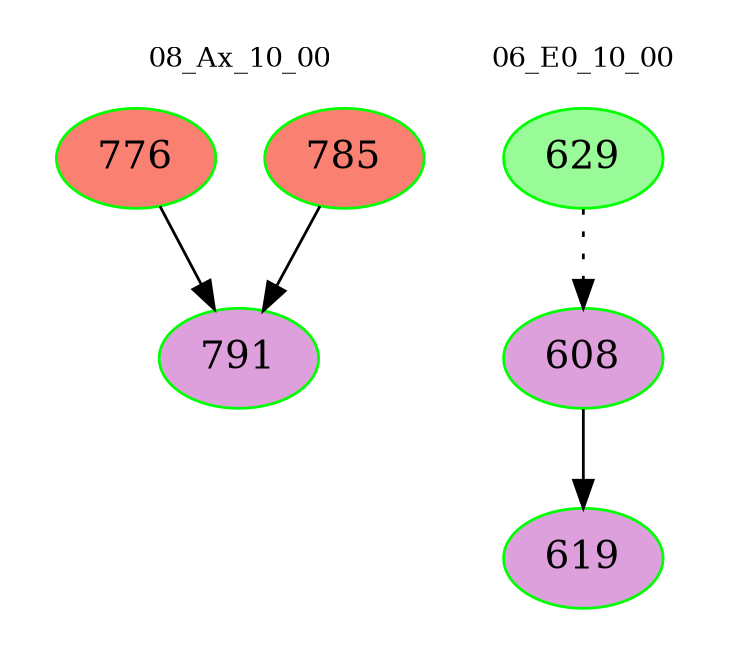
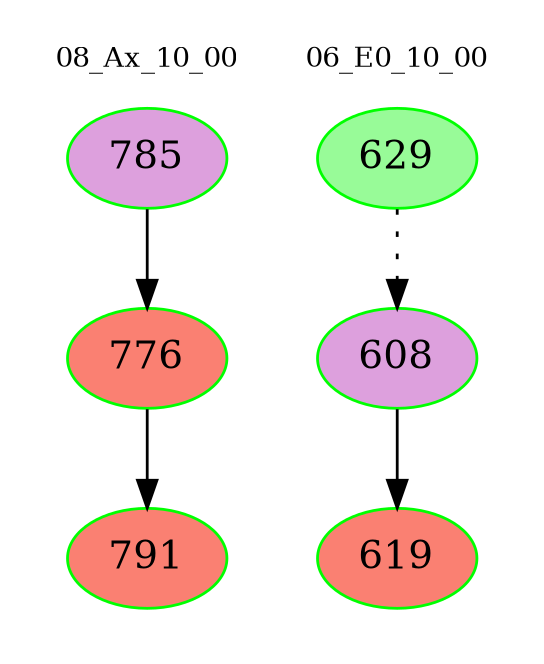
  digraph {
    node [color=green fillcolor=salmon style=filled]
    edge [color=black style=solid]
-   n1 [label=785]
+   n1 [fillcolor=plum label=785]
    n2 [label=776]
-   n3 [fillcolor=plum label=791]
+   n3 [label=791]
    n4 [fillcolor=palegreen label=629]
    n5 [fillcolor=plum label=608]
-   n6 [fillcolor=plum label=619]
+   n6 [label=619]
    subgraph cluster_1 {
      color=white
      fontsize=10
      label="08_Ax_10_00"
      n1
      n2
      n3
    }
    subgraph cluster_2 {
      color=white
      fontsize=10
      label="06_E0_10_00"
      n4
      n5
      n6
    }
-   n1 -> n3
+   n1 -> n2
    n2 -> n3
    n4 -> n5 [style=dotted]
    n5 -> n6
  }
